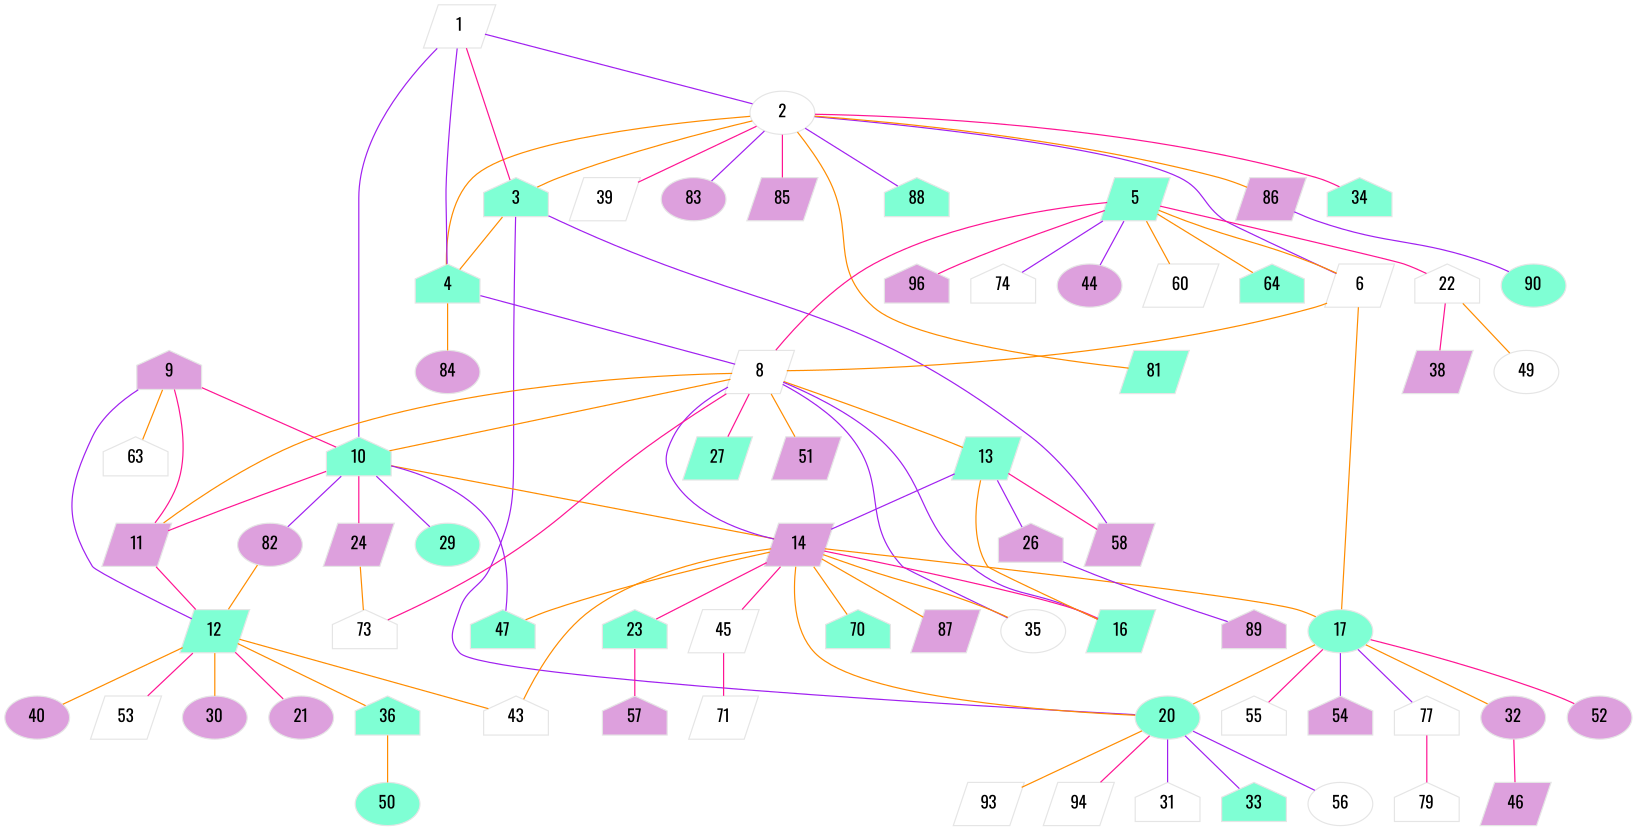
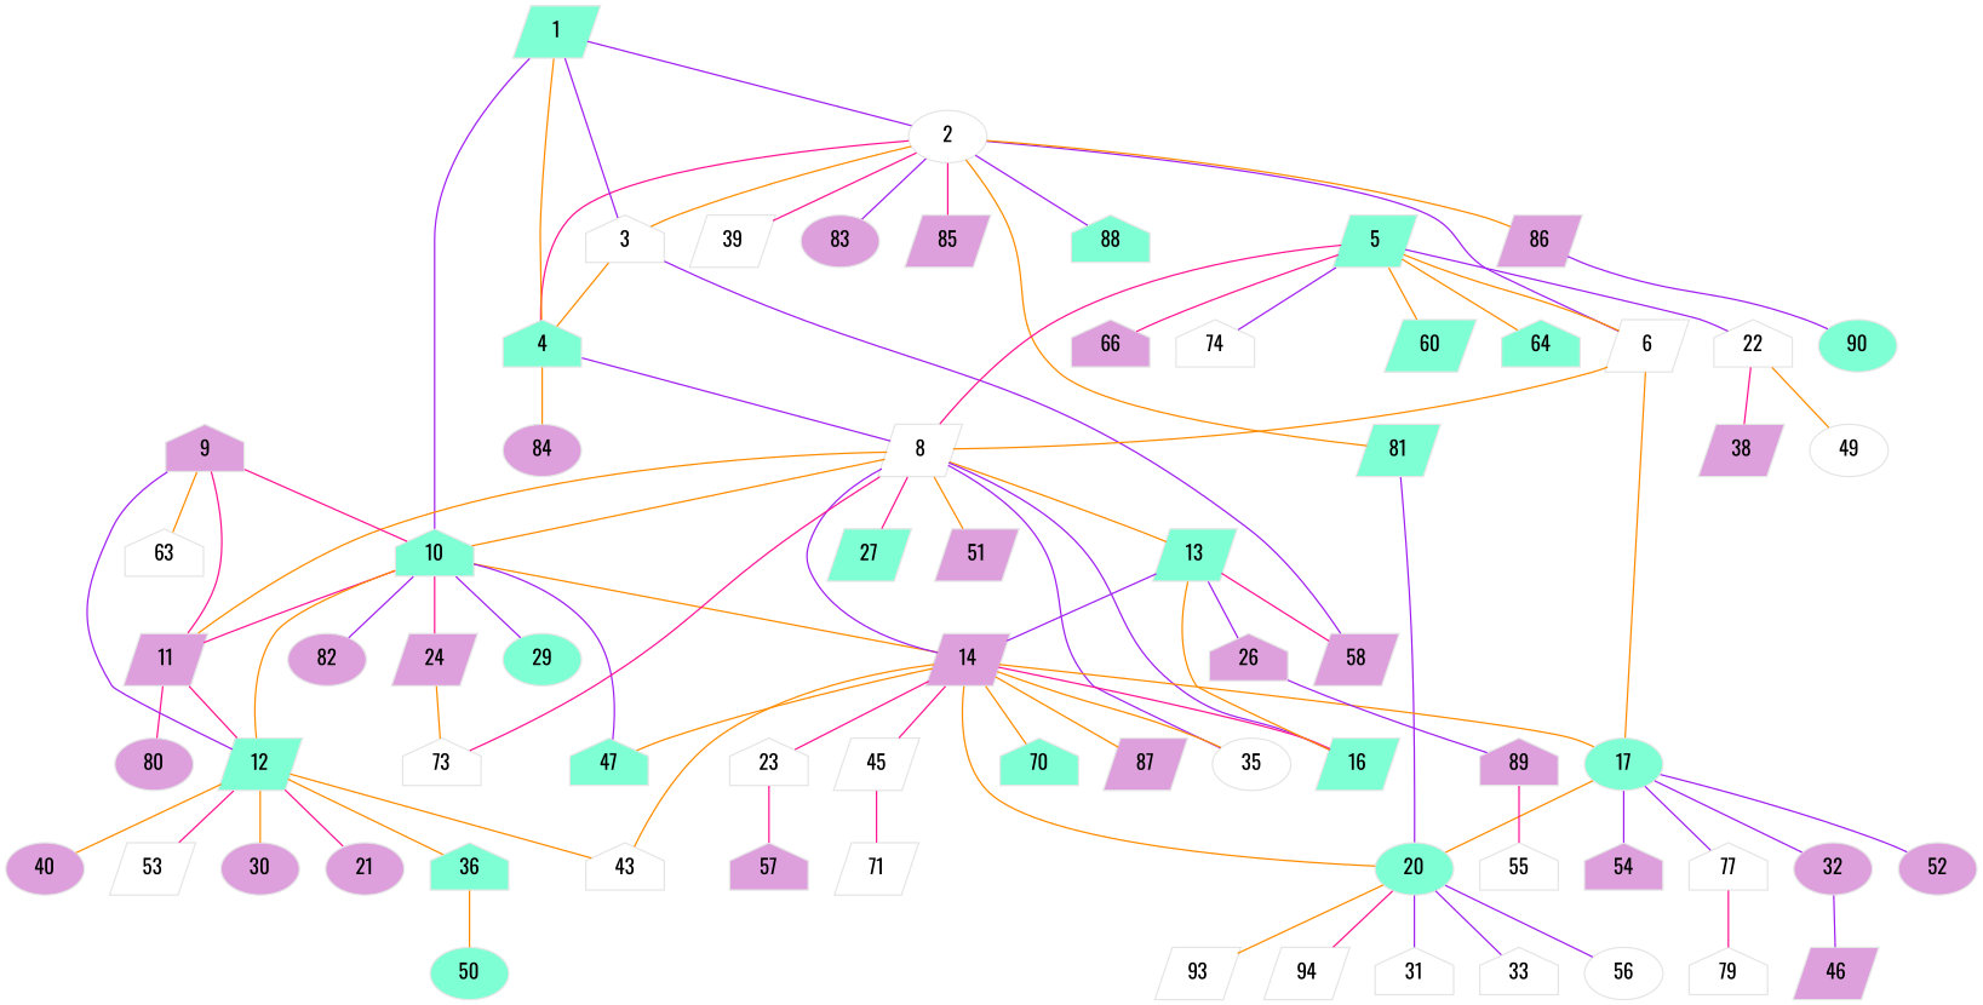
  graph {
    fontname=Oswald
    node [color=gray90 fillcolor=plum fontname=Oswald shape=house style=filled]
    edge [color=darkorange fontname=Oswald]
    2 [fillcolor=white shape=ellipse super="+62"]
-   3 [fillcolor=aquamarine]
+   3 [fillcolor=white]
    4 [fillcolor=aquamarine super="+67"]
    6 [fillcolor=white shape=parallelogram super="+7"]
-   34 [fillcolor=aquamarine super="+65"]
    39 [fillcolor=white shape=parallelogram]
    81 [fillcolor=aquamarine shape=parallelogram]
    83 [shape=ellipse]
    85 [shape=parallelogram]
    86 [shape=parallelogram]
    88 [fillcolor=aquamarine]
-   1 [fillcolor=white shape=parallelogram]
+   1 [fillcolor=aquamarine shape=parallelogram]
    10 [fillcolor=aquamarine super="+91"]
    20 [fillcolor=aquamarine shape=ellipse super="+69"]
    58 [shape=parallelogram]
    8 [fillcolor=white shape=parallelogram super="+15"]
    84 [shape=ellipse]
    11 [shape=parallelogram super="+59"]
    14 [shape=parallelogram super="+18"]
    12 [fillcolor=aquamarine shape=parallelogram super="+42"]
    24 [shape=parallelogram super="+41"]
    29 [fillcolor=aquamarine shape=ellipse]
    47 [fillcolor=aquamarine super="+68"]
    82 [shape=ellipse]
    17 [fillcolor=aquamarine shape=ellipse super="+19"]
    90 [fillcolor=aquamarine shape=ellipse]
    31 [fillcolor=white]
-   33 [fillcolor=aquamarine]
+   33 [fillcolor=white]
    56 [fillcolor=white shape=ellipse]
    93 [fillcolor=white shape=parallelogram]
    94 [fillcolor=white shape=parallelogram]
    13 [fillcolor=aquamarine shape=parallelogram]
    16 [fillcolor=aquamarine shape=parallelogram super="+25"]
    27 [fillcolor=aquamarine shape=parallelogram]
    35 [fillcolor=white shape=ellipse super="+92"]
    51 [shape=parallelogram]
    73 [fillcolor=white]
    5 [fillcolor=aquamarine shape=parallelogram super="+37"]
    22 [fillcolor=white super="+72"]
-   44 [shape=ellipse]
-   60 [fillcolor=white shape=parallelogram super="+61"]
+   60 [fillcolor=aquamarine shape=parallelogram super="+61"]
    64 [fillcolor=aquamarine]
-   66 [label=96]
+   66
    74 [fillcolor=white]
    38 [shape=parallelogram super="+76"]
    49 [fillcolor=white shape=ellipse super="+78"]
    32 [shape=ellipse]
    52 [shape=ellipse]
    54
    55 [fillcolor=white]
    77 [fillcolor=white]
+   80 [shape=ellipse]
    26 [super="+75"]
    43 [fillcolor=white]
-   23 [fillcolor=aquamarine]
+   23 [fillcolor=white]
    45 [fillcolor=white shape=parallelogram]
    70 [fillcolor=aquamarine]
    87 [shape=parallelogram]
    9 [super="+48"]
    63 [fillcolor=white]
    21 [shape=ellipse super="+28"]
    30 [shape=ellipse]
    36 [fillcolor=aquamarine]
    40 [shape=ellipse]
    53 [fillcolor=white shape=parallelogram]
    50 [fillcolor=aquamarine shape=ellipse]
    89
    57
    71 [fillcolor=white shape=parallelogram]
    46 [shape=parallelogram]
    79 [fillcolor=white]
    2 -- 3
-   2 -- 4
+   2 -- 4 [color=deeppink]
    2 -- 6 [color=purple]
-   2 -- 34 [color=deeppink]
    2 -- 39 [color=deeppink]
    2 -- 81
    2 -- 83 [color=purple]
    2 -- 85 [color=deeppink]
    2 -- 86
    2 -- 88 [color=purple]
    3 -- 4
-   3 -- 20 [color=purple]
+   81 -- 20 [color=purple]
    3 -- 58 [color=purple]
    4 -- 8 [color=purple]
    4 -- 84
    6 -- 8 [weight=2]
    6 -- 17
    86 -- 90 [color=purple]
    1 -- 2 [color=purple]
-   1 -- 3 [color=deeppink]
-   1 -- 4 [color=purple]
+   1 -- 3 [color=purple]
+   1 -- 4
    1 -- 10 [color=purple]
    10 -- 11 [color=deeppink]
    10 -- 14
-   82 -- 12
+   10 -- 12
    10 -- 24 [color=deeppink]
    10 -- 29 [color=purple]
    10 -- 47 [color=purple]
    10 -- 82 [color=purple]
    20 -- 31 [color=purple]
    20 -- 33 [color=purple]
    20 -- 56 [color=purple]
    20 -- 93
    20 -- 94 [color=deeppink]
    8 -- 10
    8 -- 11
    8 -- 14 [color=purple]
    8 -- 13
    8 -- 16 [color=purple]
    8 -- 27 [color=deeppink]
    8 -- 35 [color=purple]
    8 -- 51
    8 -- 73 [color=deeppink]
    11 -- 12 [color=deeppink]
+   11 -- 80 [color=deeppink]
    14 -- 20
    14 -- 47
    14 -- 17 [weight=2]
    14 -- 16 [color=deeppink]
    14 -- 35
    14 -- 43
    14 -- 23 [color=deeppink]
    14 -- 45 [color=deeppink]
    14 -- 70
    14 -- 87
    12 -- 43
    12 -- 21 [color=deeppink]
    12 -- 30
    12 -- 36
    12 -- 40
    12 -- 53 [color=deeppink]
    24 -- 73
    17 -- 20 [weight=2]
-   17 -- 32
-   17 -- 52 [color=deeppink]
+   17 -- 32 [color=purple]
+   17 -- 52 [color=purple]
    17 -- 54 [color=purple]
-   17 -- 55 [color=deeppink]
+   89 -- 55 [color=deeppink]
    17 -- 77 [color=purple]
    13 -- 58 [color=deeppink]
    13 -- 14 [color=purple]
    13 -- 16
    13 -- 26 [color=purple]
    5 -- 6 [weight=2]
    5 -- 8 [color=deeppink]
-   5 -- 22 [color=deeppink]
-   5 -- 44 [color=purple]
+   5 -- 22 [color=purple]
    5 -- 60
    5 -- 64
    5 -- 66 [color=deeppink]
    5 -- 74 [color=purple]
    22 -- 38 [color=deeppink]
    22 -- 49
-   32 -- 46 [color=deeppink]
+   32 -- 46 [color=purple]
    77 -- 79 [color=deeppink]
    26 -- 89 [color=purple]
    23 -- 57 [color=deeppink]
    45 -- 71 [color=deeppink]
    9 -- 10 [color=deeppink]
    9 -- 11 [color=deeppink]
    9 -- 12 [color=purple]
    9 -- 63
    36 -- 50
  }
